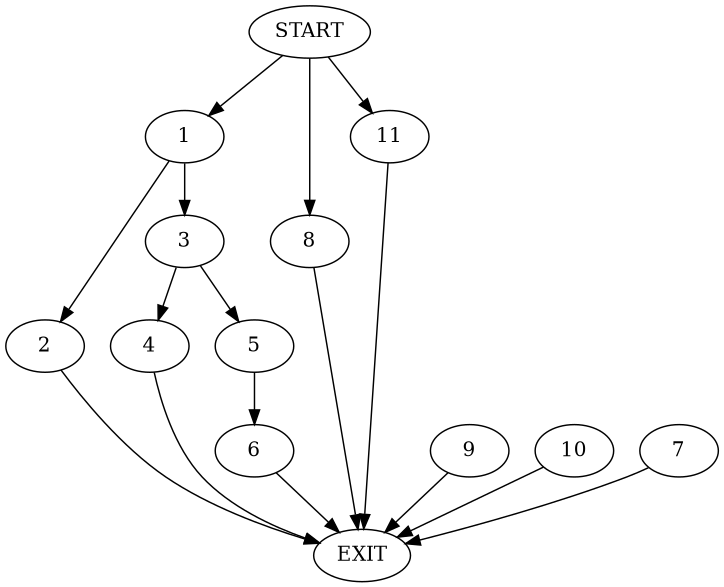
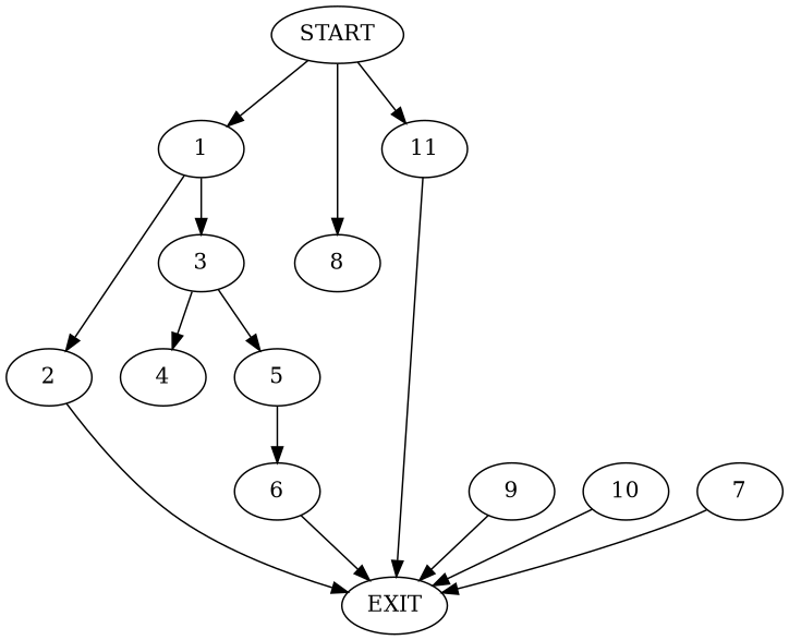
  digraph {
    n1 [label=START]
    1
    8
    11
    2
    3
    n7 [label=EXIT]
    9
    10
    4
    5
    6
    7
    n1 -> 1
    n1 -> 8
    n1 -> 11
    1 -> 2
    1 -> 3
-   8 -> n7
    11 -> n7
    2 -> n7
    3 -> 4
    3 -> 5
    9 -> n7
    10 -> n7
-   4 -> n7
    5 -> 6
    6 -> n7
    7 -> n7
  }
